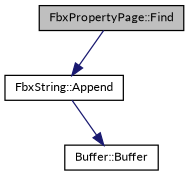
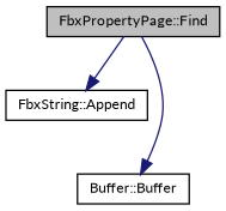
  digraph {
    fontname=Lato
    rankdir=TB
    node [color=black fillcolor=white fontname=Lato fontsize=10 shape=record style=filled]
    edge [color=midnightblue fontname=Lato fontsize=10 labelfontname=Helvetica labelfontsize=10 style=solid]
    n1 [fillcolor=grey75 fontcolor=black height=0.2 label="FbxPropertyPage::Find" width=0.4]
    n2 [height=0.2 label="FbxString::Append" width=0.4]
    n3 [height=0.2 label="Buffer::Buffer" width=0.4]
    n1 -> n2
-   n2 -> n3
+   n1 -> n3
  }
